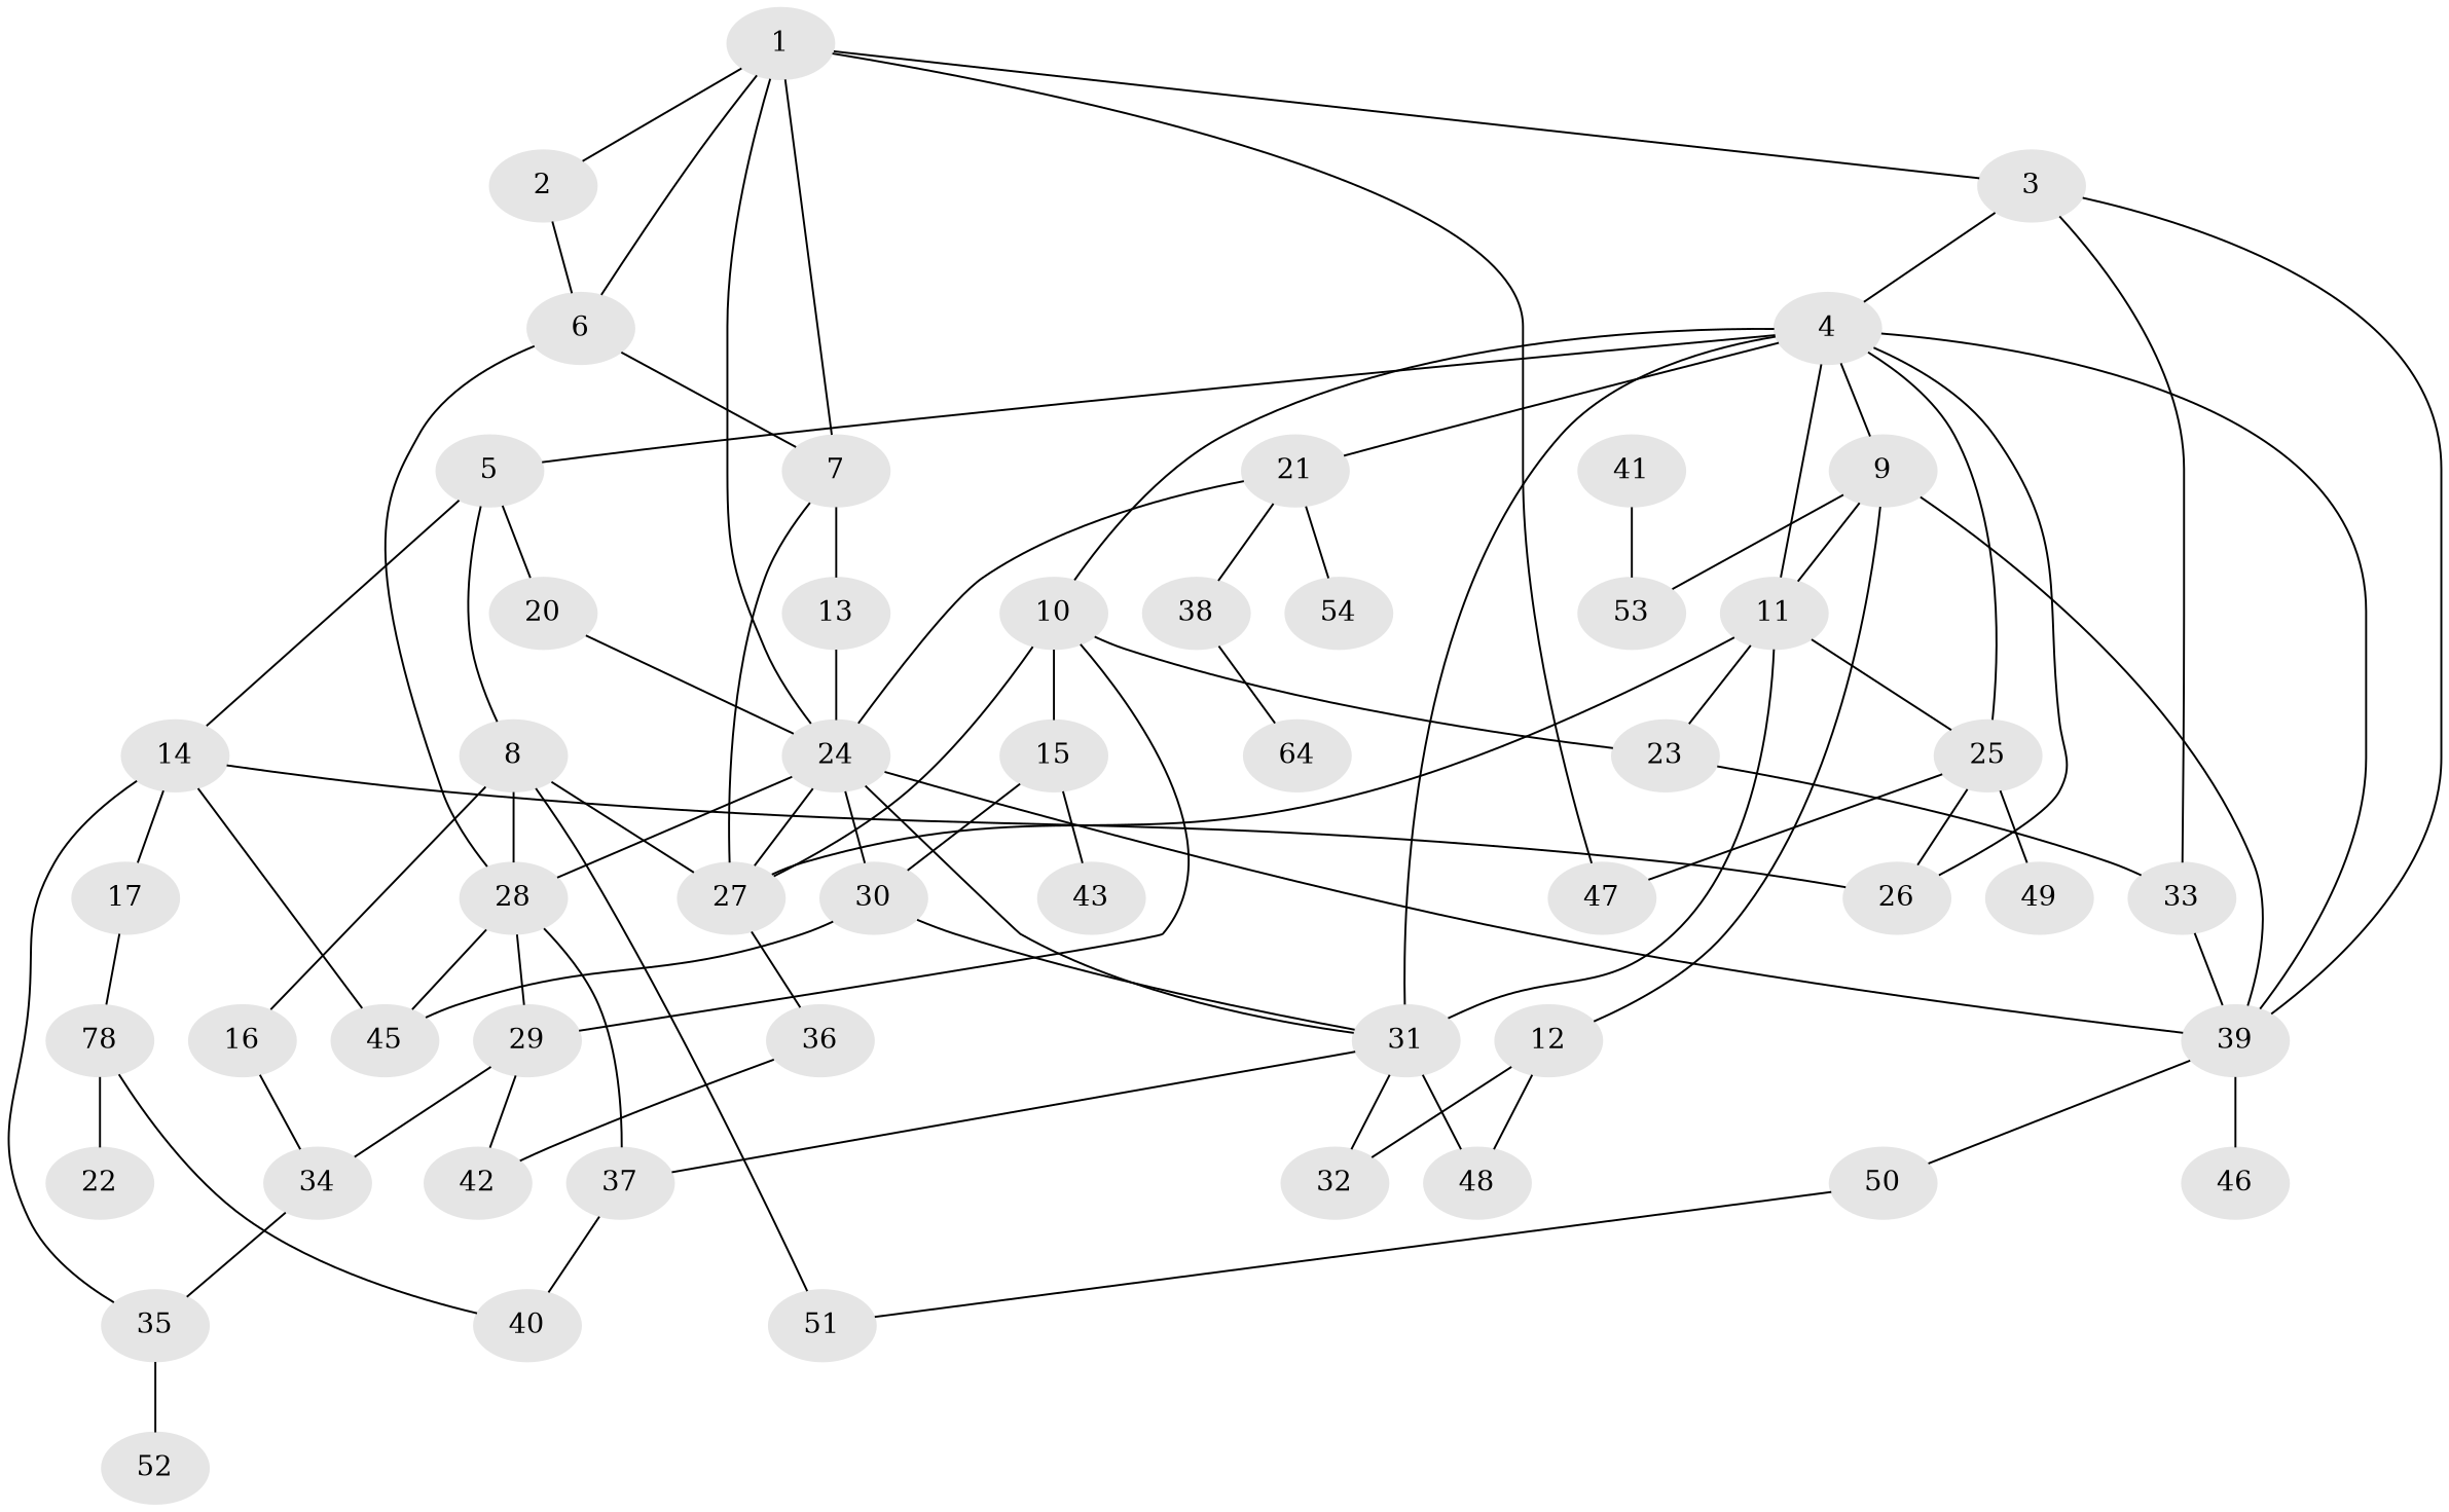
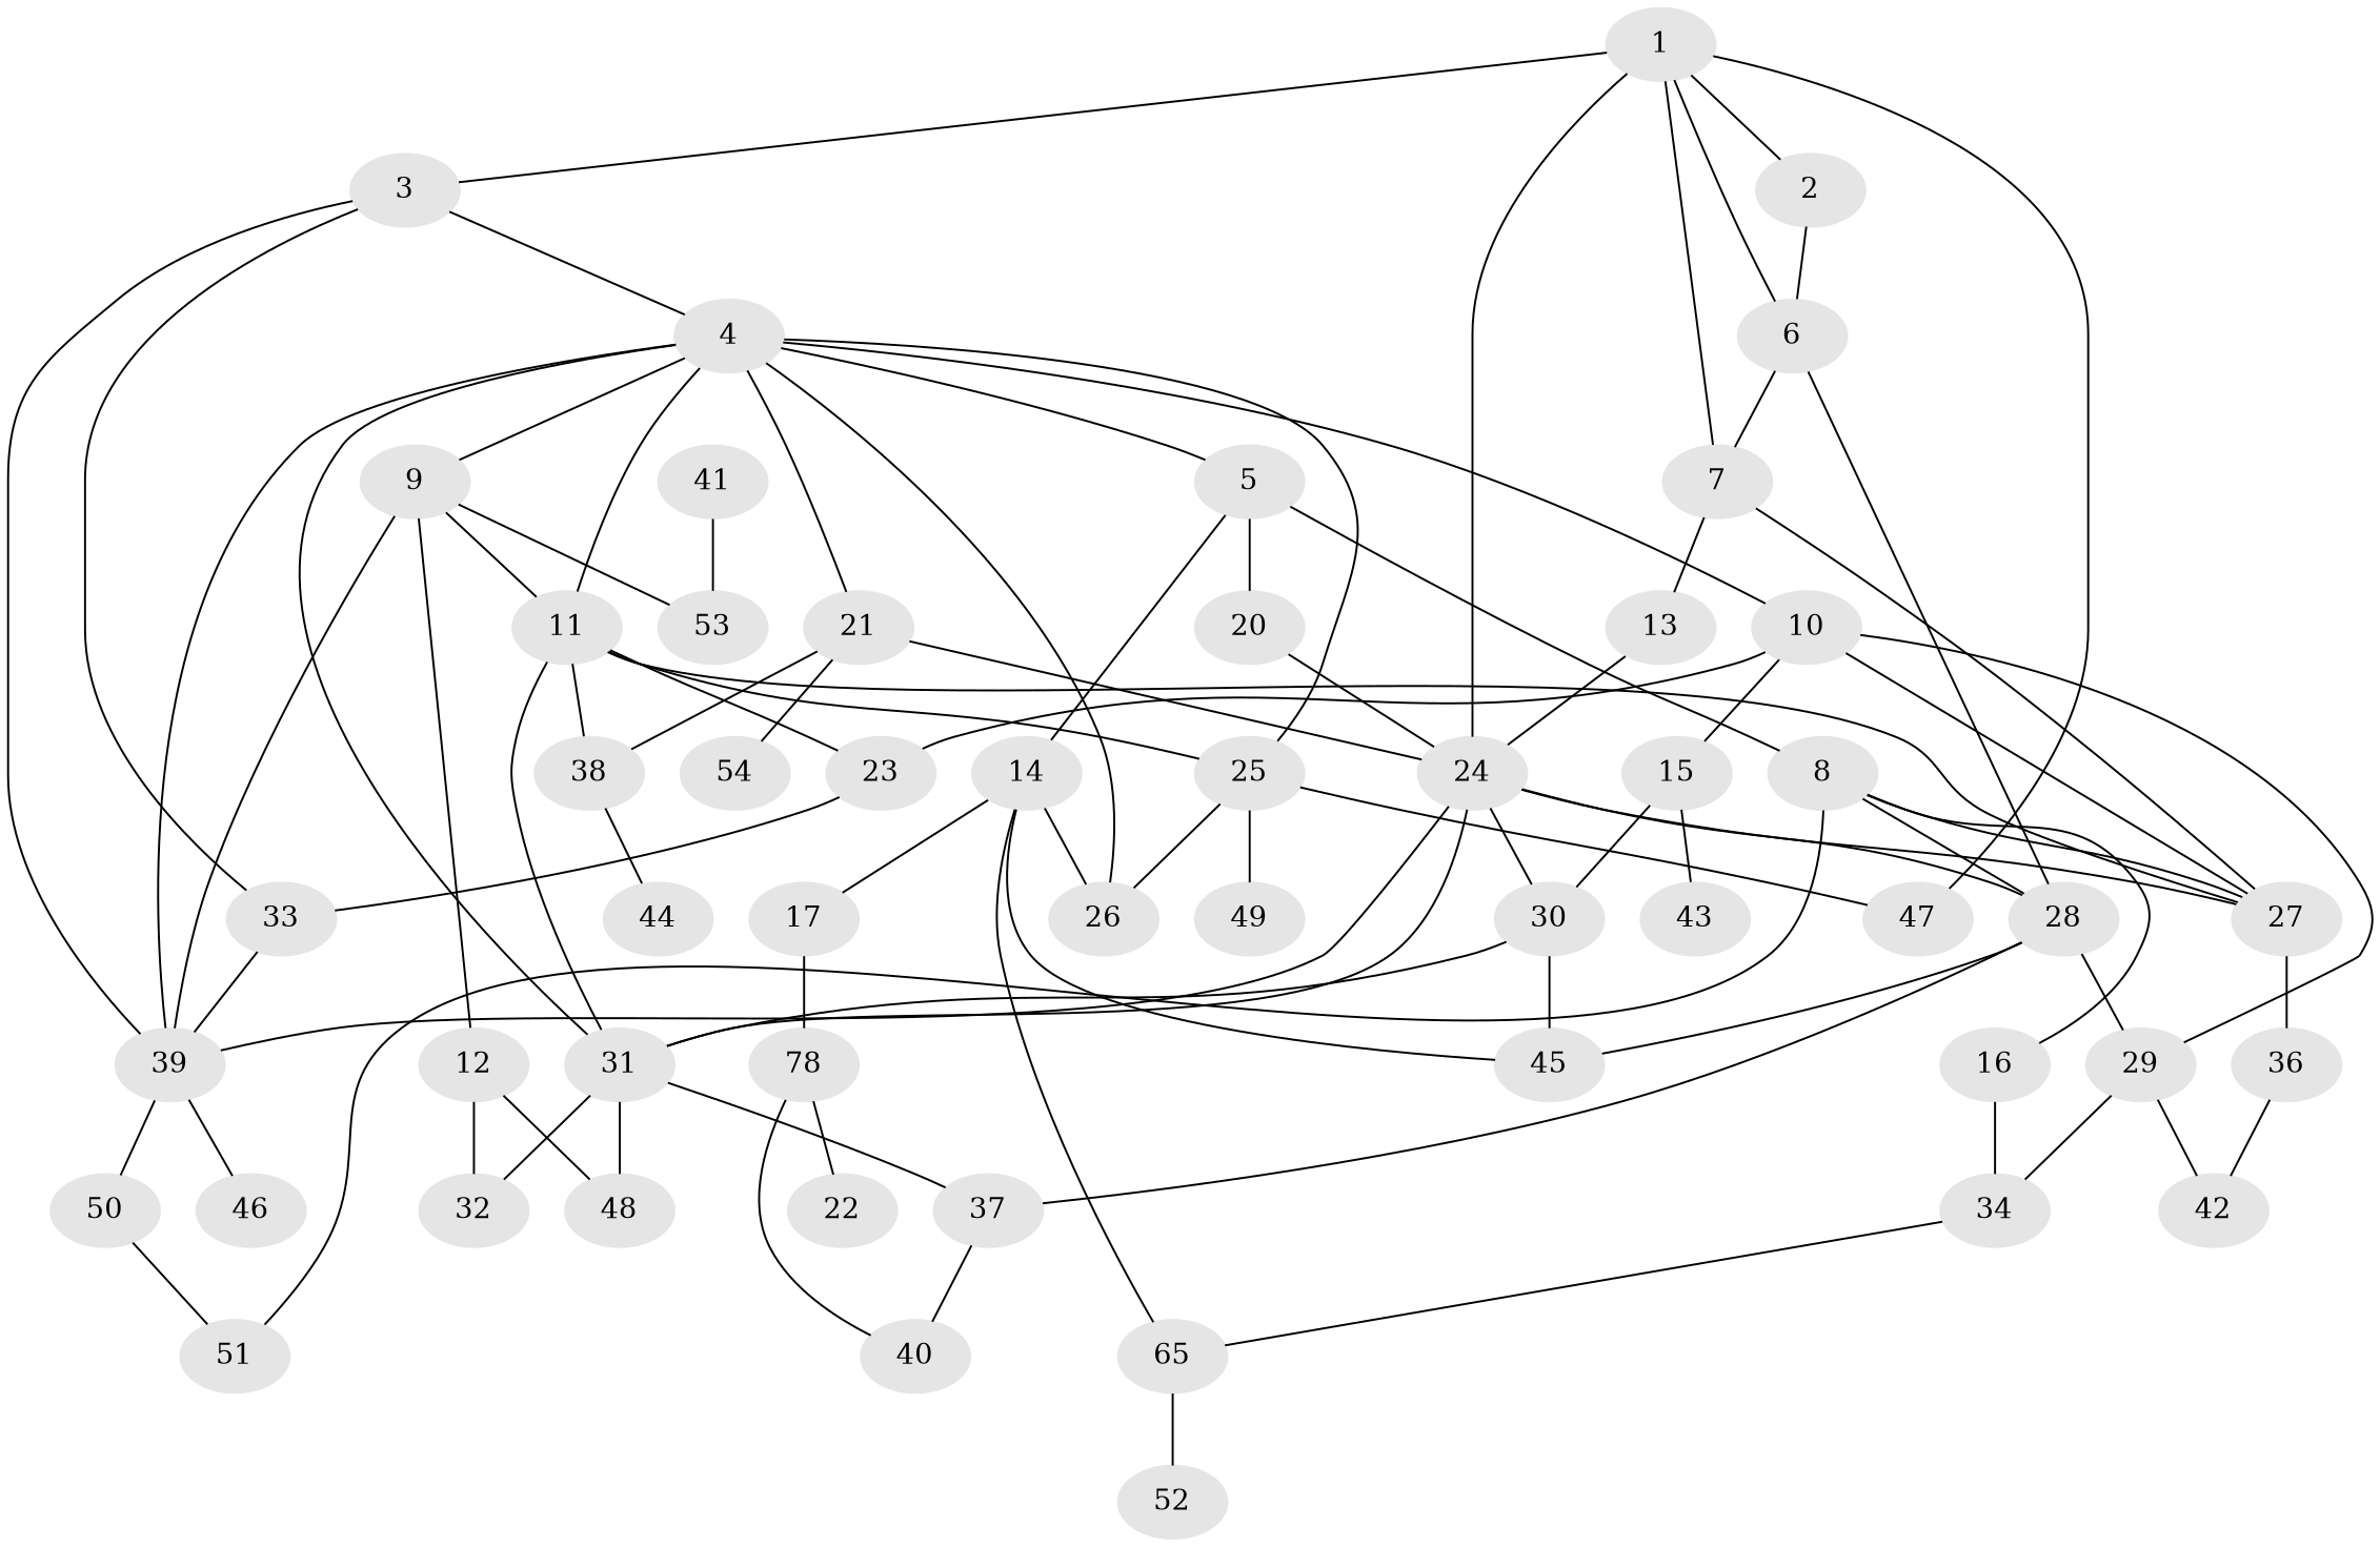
  graph {
    node [color=gray90 style=filled]
    edge [weight=1.0]
    1
    2
    3
    6
    7
    24
    47
    4
    33
    39
    28
    13
    27
    31
    30
    5
    9
    10
    11
    21
    25
    26
    46
    50
    8
    14
    20
    12
    53
    15
    23
    29
    38
    54
    49
    32
    48
    37
    16
    51
    17
-   35
+   35 [label=65]
    45
    36
    34
    43
    42
-   44 [label=64]
+   44
    n49 [label=78]
    52
    22
    40
    41
    1 -- 2
    1 -- 3
    1 -- 6
    1 -- 7
    1 -- 24
    1 -- 47
    2 -- 6
    3 -- 4
    3 -- 33
    3 -- 39
    6 -- 7
    6 -- 28
    7 -- 13
    7 -- 27
    24 -- 39
    24 -- 28
    24 -- 27
    24 -- 31
    24 -- 30
    4 -- 39
    4 -- 31
    4 -- 5
    4 -- 9
    4 -- 10
    4 -- 11
    4 -- 21
    4 -- 25
    4 -- 26
    33 -- 39
    39 -- 46
    39 -- 50
    28 -- 29
    28 -- 37
    28 -- 45
    13 -- 24
    27 -- 36
    31 -- 32
    31 -- 48 [weight=4.0]
    31 -- 37
    30 -- 31
    30 -- 45
    5 -- 8
    5 -- 14
    5 -- 20
    9 -- 39
    9 -- 11
    9 -- 12 [weight=2.0]
    9 -- 53
    10 -- 27
    10 -- 15
    10 -- 23
    10 -- 29
    11 -- 27
    11 -- 31
    11 -- 25
    11 -- 23
+   11 -- 38
    21 -- 24
    21 -- 38
    21 -- 54
    25 -- 47
    25 -- 26
    25 -- 49 [weight=2.0]
    50 -- 51
    8 -- 28
    8 -- 27
    8 -- 16
    8 -- 51
    14 -- 26
    14 -- 17
    14 -- 35
    14 -- 45
    20 -- 24
    12 -- 32 [weight=2.0]
    12 -- 48
    15 -- 30
    15 -- 43
    23 -- 33
    29 -- 34
    29 -- 42
    38 -- 44
    37 -- 40
    16 -- 34
    17 -- n49
    35 -- 52
    36 -- 42
    34 -- 35
    n49 -- 22
    n49 -- 40
    41 -- 53
  }
